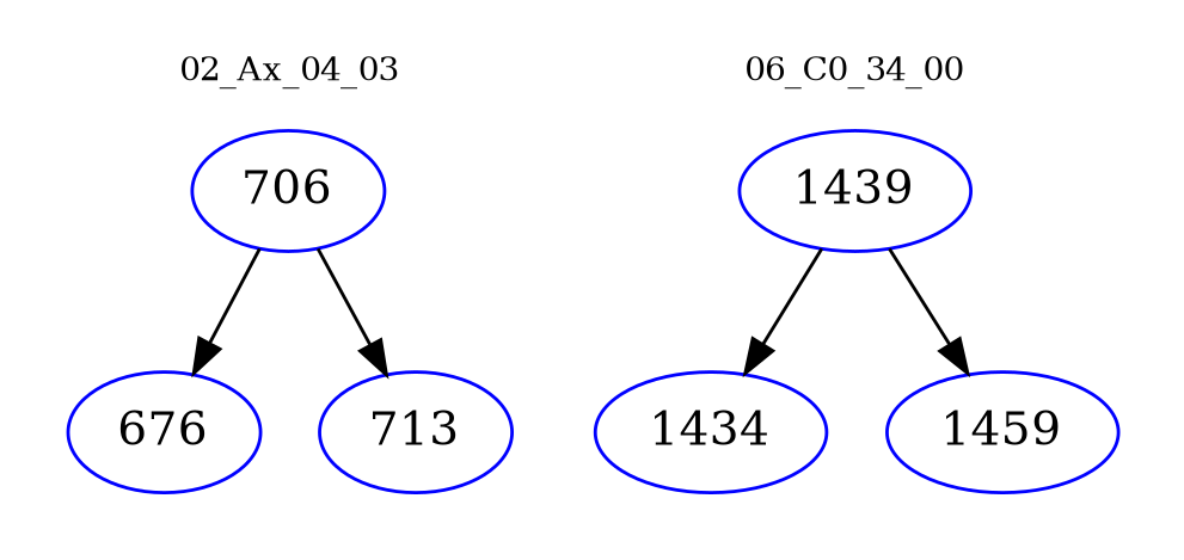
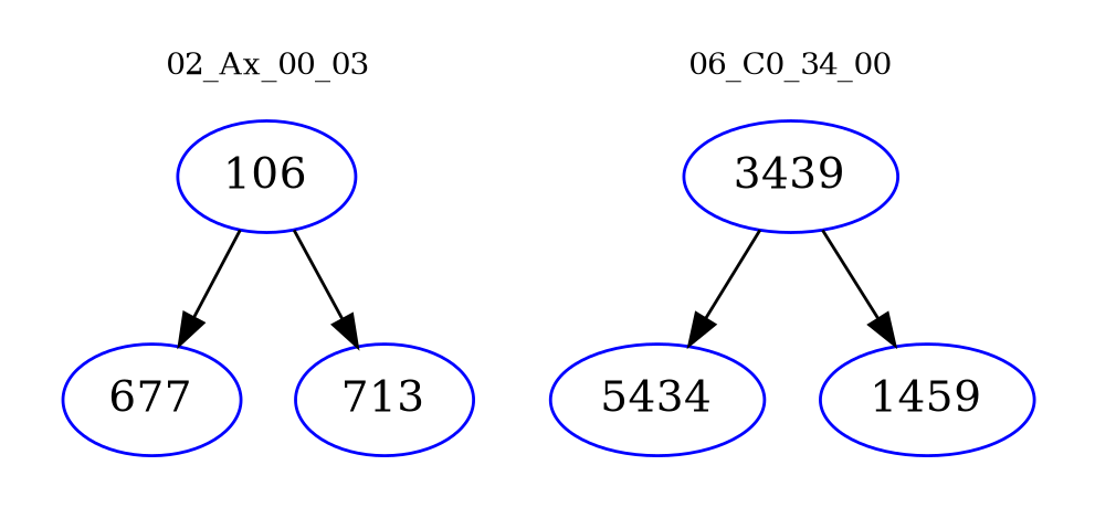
  digraph {
    node [color=blue]
    edge [color=black]
-   n1 [label=706]
-   n2 [label=676]
+   n1 [label=106]
+   n2 [label=677]
    n3 [label=713]
-   n4 [label=1439]
-   n5 [label=1434]
+   n4 [label=3439]
+   n5 [label=5434]
    n6 [label=1459]
    subgraph cluster_1 {
      color=white
      fontsize=10
-     label="02_Ax_04_03"
+     label="02_Ax_00_03"
      n1
      n2
      n3
    }
    subgraph cluster_2 {
      color=white
      fontsize=10
      label="06_C0_34_00"
      n4
      n5
      n6
    }
    n1 -> n2
    n1 -> n3
    n4 -> n5
    n4 -> n6
  }
